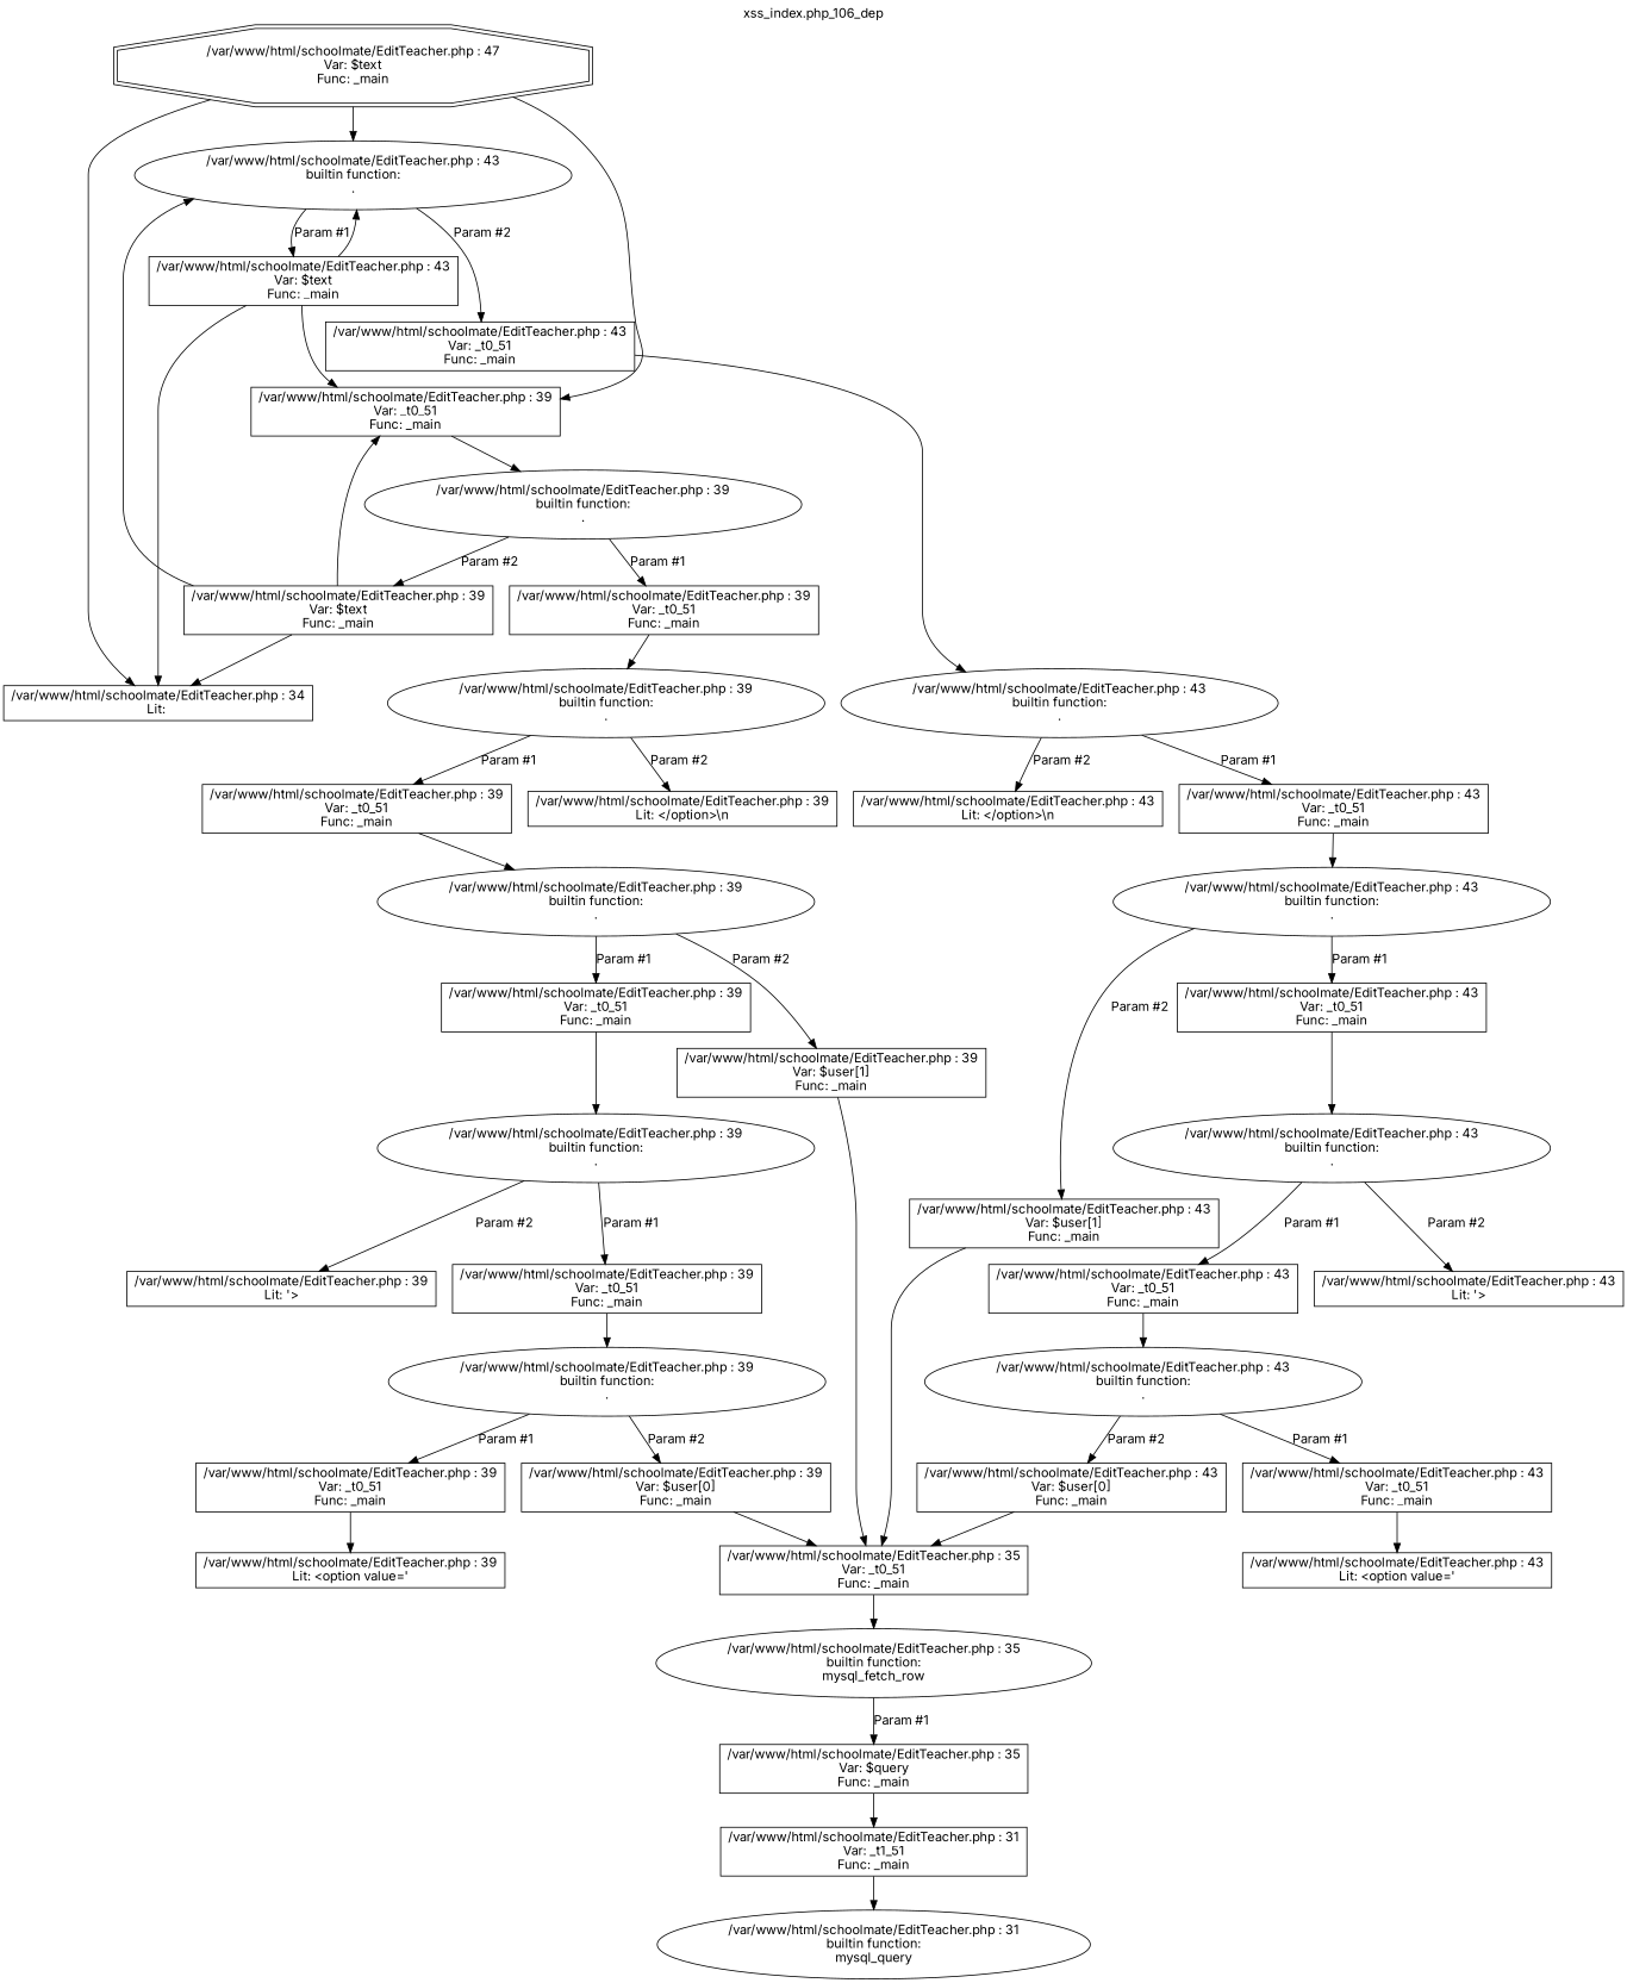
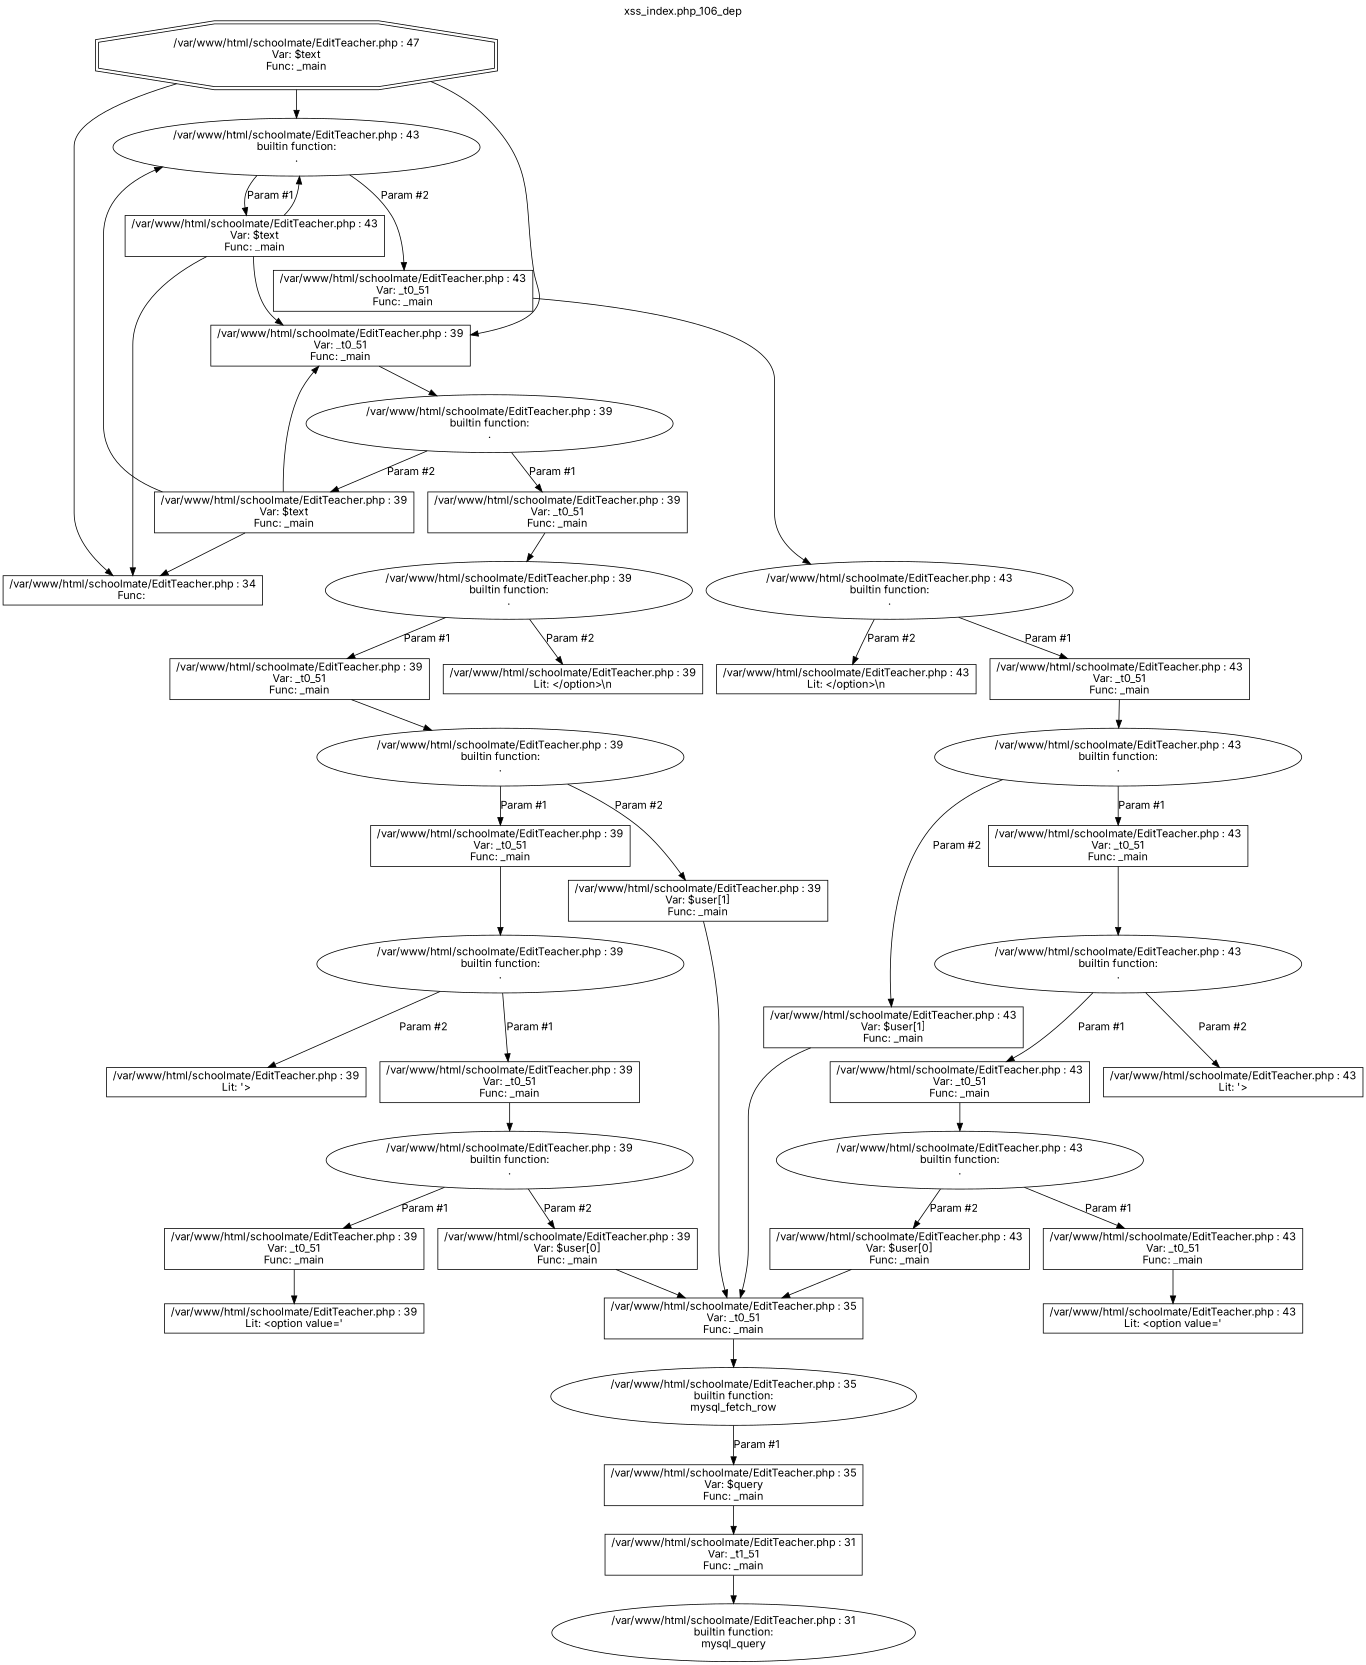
  digraph {
    label="xss_index.php_106_dep"
    labelloc=t
    fontname=Inter
    node [shape=box fontname=Inter]
    edge [fontname=Inter]
    n1 [label="/var/www/html/schoolmate/EditTeacher.php : 47\nVar: $text\nFunc: _main\n" shape=doubleoctagon]
    n2 [label="/var/www/html/schoolmate/EditTeacher.php : 43\nbuiltin function:\n.\n" shape=ellipse]
-   n3 [label="/var/www/html/schoolmate/EditTeacher.php : 34\nLit: \n"]
+   n3 [label="/var/www/html/schoolmate/EditTeacher.php : 34\nFunc: \n"]
    n4 [label="/var/www/html/schoolmate/EditTeacher.php : 39\nVar: _t0_51\nFunc: _main\n"]
    n5 [label="/var/www/html/schoolmate/EditTeacher.php : 43\nVar: $text\nFunc: _main\n"]
    n6 [label="/var/www/html/schoolmate/EditTeacher.php : 43\nVar: _t0_51\nFunc: _main\n"]
    n7 [label="/var/www/html/schoolmate/EditTeacher.php : 39\nbuiltin function:\n.\n" shape=ellipse]
    n8 [label="/var/www/html/schoolmate/EditTeacher.php : 39\nVar: _t0_51\nFunc: _main\n"]
    n9 [label="/var/www/html/schoolmate/EditTeacher.php : 39\nVar: $text\nFunc: _main\n"]
    n10 [label="/var/www/html/schoolmate/EditTeacher.php : 39\nbuiltin function:\n.\n" shape=ellipse]
    n11 [label="/var/www/html/schoolmate/EditTeacher.php : 39\nVar: _t0_51\nFunc: _main\n"]
    n12 [label="/var/www/html/schoolmate/EditTeacher.php : 39\nLit: </option>\\n\n"]
    n13 [label="/var/www/html/schoolmate/EditTeacher.php : 39\nbuiltin function:\n.\n" shape=ellipse]
    n14 [label="/var/www/html/schoolmate/EditTeacher.php : 39\nVar: _t0_51\nFunc: _main\n"]
    n15 [label="/var/www/html/schoolmate/EditTeacher.php : 39\nVar: $user[1]\nFunc: _main\n"]
    n16 [label="/var/www/html/schoolmate/EditTeacher.php : 39\nbuiltin function:\n.\n" shape=ellipse]
    n17 [label="/var/www/html/schoolmate/EditTeacher.php : 39\nVar: _t0_51\nFunc: _main\n"]
    n18 [label="/var/www/html/schoolmate/EditTeacher.php : 39\nLit: '>\n"]
    n19 [label="/var/www/html/schoolmate/EditTeacher.php : 39\nbuiltin function:\n.\n" shape=ellipse]
    n20 [label="/var/www/html/schoolmate/EditTeacher.php : 39\nVar: _t0_51\nFunc: _main\n"]
    n21 [label="/var/www/html/schoolmate/EditTeacher.php : 39\nVar: $user[0]\nFunc: _main\n"]
    n22 [label="/var/www/html/schoolmate/EditTeacher.php : 39\nLit: <option value='\n"]
    n23 [label="/var/www/html/schoolmate/EditTeacher.php : 35\nVar: _t0_51\nFunc: _main\n"]
    n24 [label="/var/www/html/schoolmate/EditTeacher.php : 35\nbuiltin function:\nmysql_fetch_row\n" shape=ellipse]
    n25 [label="/var/www/html/schoolmate/EditTeacher.php : 35\nVar: $query\nFunc: _main\n"]
    n26 [label="/var/www/html/schoolmate/EditTeacher.php : 31\nVar: _t1_51\nFunc: _main\n"]
    n27 [label="/var/www/html/schoolmate/EditTeacher.php : 31\nbuiltin function:\nmysql_query\n" shape=ellipse]
    n28 [label="/var/www/html/schoolmate/EditTeacher.php : 43\nbuiltin function:\n.\n" shape=ellipse]
    n29 [label="/var/www/html/schoolmate/EditTeacher.php : 43\nVar: _t0_51\nFunc: _main\n"]
    n30 [label="/var/www/html/schoolmate/EditTeacher.php : 43\nLit: </option>\\n\n"]
    n31 [label="/var/www/html/schoolmate/EditTeacher.php : 43\nbuiltin function:\n.\n" shape=ellipse]
    n32 [label="/var/www/html/schoolmate/EditTeacher.php : 43\nVar: _t0_51\nFunc: _main\n"]
    n33 [label="/var/www/html/schoolmate/EditTeacher.php : 43\nVar: $user[1]\nFunc: _main\n"]
    n34 [label="/var/www/html/schoolmate/EditTeacher.php : 43\nbuiltin function:\n.\n" shape=ellipse]
    n35 [label="/var/www/html/schoolmate/EditTeacher.php : 43\nVar: _t0_51\nFunc: _main\n"]
    n36 [label="/var/www/html/schoolmate/EditTeacher.php : 43\nLit: '>\n"]
    n37 [label="/var/www/html/schoolmate/EditTeacher.php : 43\nbuiltin function:\n.\n" shape=ellipse]
    n38 [label="/var/www/html/schoolmate/EditTeacher.php : 43\nVar: _t0_51\nFunc: _main\n"]
    n39 [label="/var/www/html/schoolmate/EditTeacher.php : 43\nVar: $user[0]\nFunc: _main\n"]
    n40 [label="/var/www/html/schoolmate/EditTeacher.php : 43\nLit: <option value='\n"]
    n1 -> n2
    n1 -> n3
    n1 -> n4
    n2 -> n5 [label="Param #1"]
    n2 -> n6 [label="Param #2"]
    n4 -> n7
    n5 -> n2
    n5 -> n3
    n5 -> n4
    n6 -> n28
    n7 -> n8 [label="Param #1"]
    n7 -> n9 [label="Param #2"]
    n8 -> n10
    n9 -> n2
    n9 -> n3
    n9 -> n4
    n10 -> n11 [label="Param #1"]
    n10 -> n12 [label="Param #2"]
    n11 -> n13
    n13 -> n14 [label="Param #1"]
    n13 -> n15 [label="Param #2"]
    n14 -> n16
    n15 -> n23
    n16 -> n17 [label="Param #1"]
    n16 -> n18 [label="Param #2"]
    n17 -> n19
    n19 -> n20 [label="Param #1"]
    n19 -> n21 [label="Param #2"]
    n20 -> n22
    n21 -> n23
    n23 -> n24
    n24 -> n25 [label="Param #1"]
    n25 -> n26
    n26 -> n27
    n28 -> n29 [label="Param #1"]
    n28 -> n30 [label="Param #2"]
    n29 -> n31
    n31 -> n32 [label="Param #1"]
    n31 -> n33 [label="Param #2"]
    n32 -> n34
    n33 -> n23
    n34 -> n35 [label="Param #1"]
    n34 -> n36 [label="Param #2"]
    n35 -> n37
    n37 -> n38 [label="Param #1"]
    n37 -> n39 [label="Param #2"]
    n38 -> n40
    n39 -> n23
  }
